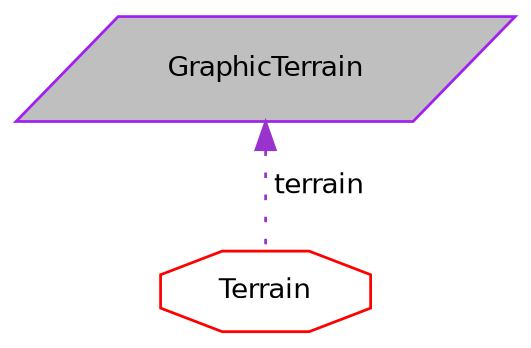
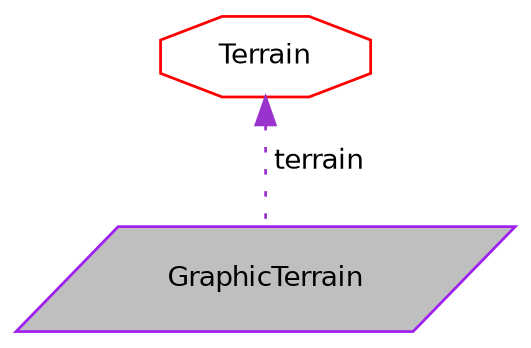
  digraph {
    node [fontname=Helvetica fontsize=10 style=filled]
    n1 [color=purple fillcolor=grey75 fontcolor=black height=0.2 label=GraphicTerrain shape=parallelogram width=0.4]
    n2 [color=red fillcolor=white height=0.2 label=Terrain shape=octagon width=0.4]
-   n1 -> n2 [color=darkorchid3 dir=back fontname=Helvetica fontsize=10 label=" terrain" labelfontname=Helvetica labelfontsize=10 style=dotted]
+   n2 -> n1 [color=darkorchid3 dir=back fontname=Helvetica fontsize=10 label=" terrain" labelfontname=Helvetica labelfontsize=10 style=dotted]
  }
